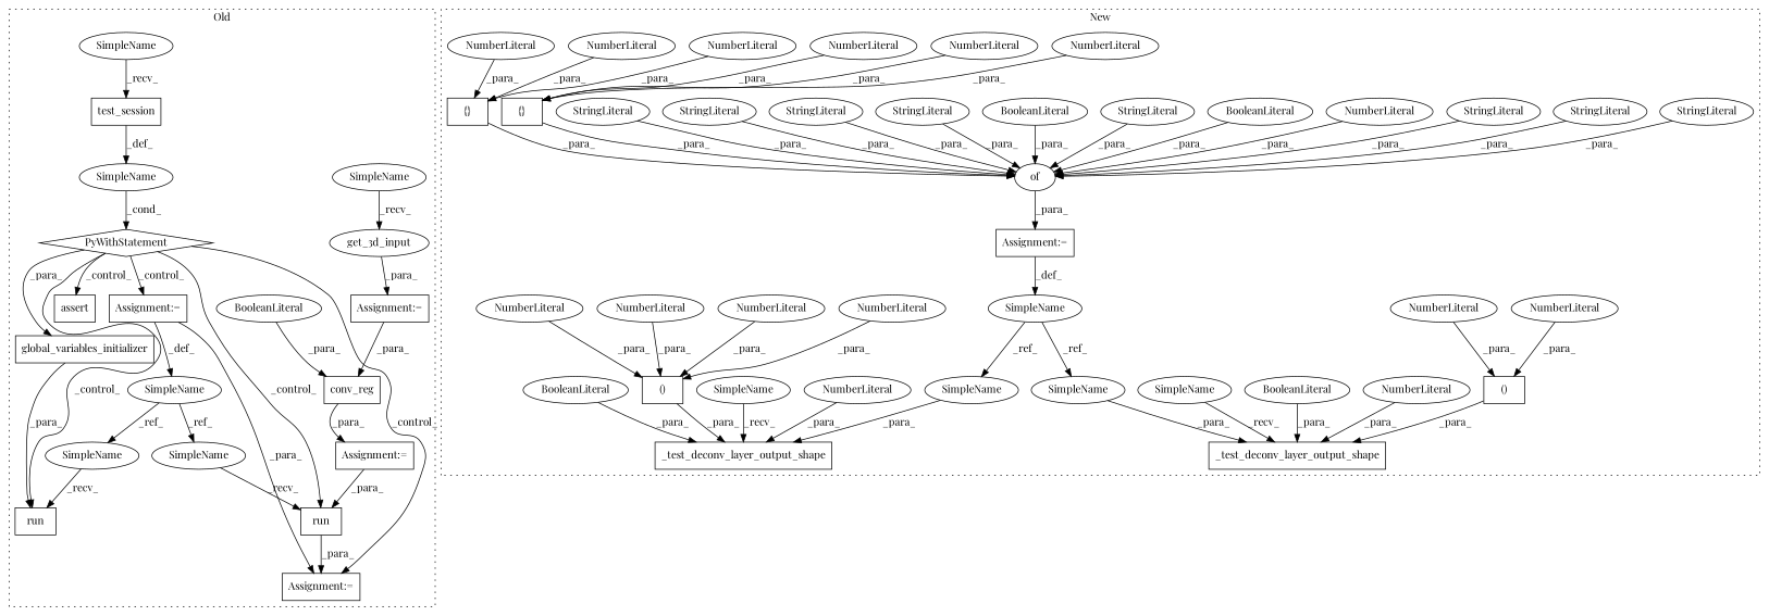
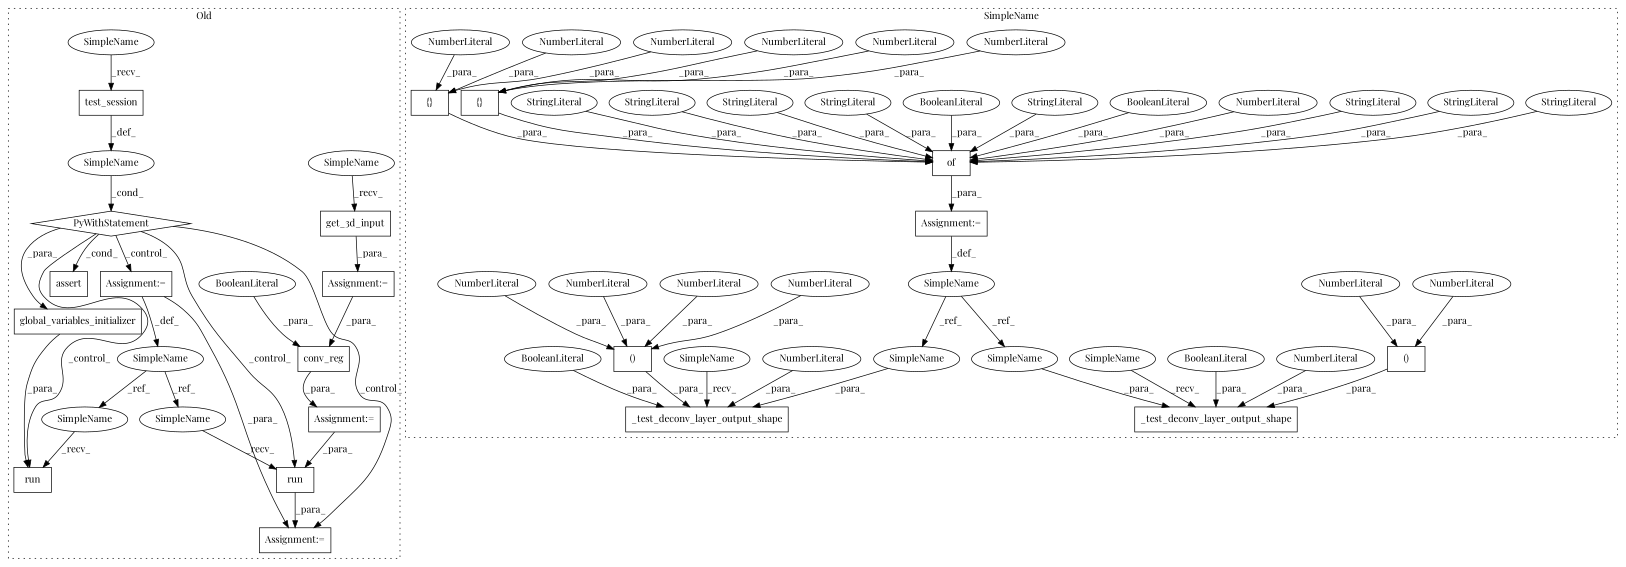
  digraph {
    fontname="Playfair Display"
    node [a=34 fontname="Playfair Display" l=1 s=7162 shape=ellipse]
    edge [fontname="Playfair Display"]
    n1 [a=32 l="4,1" label=run s="7245,7261" shape=box]
    n2 [a=7 label="Assignment:=" s=7239 shape=box]
    n3 [a=42 label=SimpleName l="" s=""]
    n4 [a=104 l="10,2" label=PyWithStatement s="7119,7148" shape=diamond]
    n5 [a=32 l="4,1" label=run s="7179,7224" shape=box]
    n6 [a=42 l=4 label=SimpleName]
    n7 [a=32 l=14 label=test_session s=7134 shape=box]
    n8 [a=32 l=30 label=global_variables_initializer s=7194 shape=box]
    n9 [a=7 l=4 label="Assignment:=" shape=box]
    n10 [a=7 label="Assignment:=" s=6927 shape=box]
    n11 [a=7 label="Assignment:=" s=7068 shape=box]
    n12 [a=32 l="22,1" label=assert s="7275,7372" shape=box]
    n13 [a=32 l="9,1" label=conv_reg s="7069,7091" shape=box]
    n14 [a=9 l=4 label=BooleanLiteral s=7083]
-   n15 [a=32 l=14 label=get_3d_input s=6933]
+   n15 [a=32 l=14 label=get_3d_input s=6933 shape=box]
    n16 [a=42 l=4 label=SimpleName s=7129]
    n17 [a=42 l=4 label=SimpleName s=6928]
    n18 [a=42 l=4 label=SimpleName s=7240]
    n19 [a=42 l=4 label=SimpleName s=7174]
    n20 [a=4 l="1,1" label="{}" s="7081,7087" shape=box]
    n21 [a=7 label="Assignment:=" s=7005 shape=box]
-   n22 [a=32 l="3,1" label=of s="7010,7190"]
+   n22 [a=32 l="3,1" label=of s="7010,7190" shape=box]
    n23 [label=NumberLiteral s=7082]
    n24 [label=NumberLiteral s=7086]
    n25 [a=45 l=9 label=StringLiteral s=7107]
    n26 [a=45 l=8 label=StringLiteral s=7063]
    n27 [a=45 l=15 label=StringLiteral s=7142]
    n28 [l=2 label=NumberLiteral s=7029]
    n29 [a=9 l=4 label=BooleanLiteral s=7117]
    n30 [a=45 l=15 label=StringLiteral s=7013]
    n31 [a=9 l=5 label=BooleanLiteral s=7101]
    n32 [a=45 l=7 label=StringLiteral s=7134]
    n33 [a=45 l=11 label=StringLiteral s=7122]
    n34 [a=45 l=11 label=StringLiteral s=7089]
    n35 [a=4 l="1,1" label="{}" s="7055,7061" shape=box]
    n36 [label=NumberLiteral s=7056]
    n37 [label=NumberLiteral s=7060]
    n38 [a=45 l=13 label=StringLiteral s=7032]
    n39 [a=32 l="32,1" label=_test_deconv_layer_output_shape s="7336,7459" shape=box]
    n40 [a=106 l=61 label="()" s=7387 shape=box]
    n41 [l=2 label=NumberLiteral s=7446]
    n42 [l=2 label=NumberLiteral s=7416]
    n43 [a=32 l="32,1" label=_test_deconv_layer_output_shape s="7202,7324" shape=box]
    n44 [a=106 l=61 label="()" s=7253 shape=box]
    n45 [label=NumberLiteral s=7234]
    n46 [l=2 label=NumberLiteral s=7282]
    n47 [l=2 label=NumberLiteral s=7297]
    n48 [label=NumberLiteral s=7368]
    n49 [l=2 label=NumberLiteral s=7312]
    n50 [a=9 l=4 label=BooleanLiteral s=7316]
    n51 [a=9 l=5 label=BooleanLiteral s=7450]
    n52 [a=42 l=11 label=SimpleName s=6994]
    n53 [label=NumberLiteral s=7253]
    n54 [label=NumberLiteral s=7058]
    n55 [label=NumberLiteral s=7084]
    n56 [a=42 l=11 label=SimpleName s=7236]
    n57 [a=42 l=11 label=SimpleName s=7370]
    n58 [a=42 l=4 label=SimpleName s=7331]
    n59 [a=42 l=4 label=SimpleName s=7197]
    subgraph cluster_1 {
      label=Old
      style=dotted
      n1
      n2
      n3
      n4
      n5
      n6
      n7
      n8
      n9
      n10
      n11
      n12
      n13
      n14
      n15
      n16
      n17
      n18
      n19
    }
    subgraph cluster_2 {
-     label=New
+     label=SimpleName
      style=dotted
      n20
      n21
      n22
      n23
      n24
      n25
      n26
      n27
      n28
      n29
      n30
      n31
      n32
      n33
      n34
      n35
      n36
      n37
      n38
      n39
      n40
      n41
      n42
      n43
      n44
      n45
      n46
      n47
      n48
      n49
      n50
      n51
      n52
      n53
      n54
      n55
      n56
      n57
      n58
      n59
    }
    n1 -> n2 [label=_para_]
    n3 -> n4 [label=_cond_]
    n4 -> n1 [label=_control_]
    n4 -> n2 [label=_control_]
    n4 -> n5 [label=_control_]
    n4 -> n8 [label=_para_]
    n4 -> n9 [label=_control_]
-   n4 -> n12 [label=_control_]
+   n4 -> n12 [label=_cond_]
    n6 -> n18 [label=_ref_]
    n6 -> n19 [label=_ref_]
    n7 -> n3 [label=_def_]
    n8 -> n5 [label=_para_]
    n9 -> n2 [label=_para_]
    n9 -> n6 [label=_def_]
    n10 -> n13 [label=_para_]
    n11 -> n1 [label=_para_]
    n13 -> n11 [label=_para_]
    n14 -> n13 [label=_para_]
    n15 -> n10 [label=_para_]
    n16 -> n7 [label=_recv_]
    n17 -> n15 [label=_recv_]
    n18 -> n1 [label=_recv_]
    n19 -> n5 [label=_recv_]
    n20 -> n22 [label=_para_]
    n21 -> n52 [label=_def_]
    n22 -> n21 [label=_para_]
    n23 -> n20 [label=_para_]
    n24 -> n20 [label=_para_]
    n25 -> n22 [label=_para_]
    n26 -> n22 [label=_para_]
    n27 -> n22 [label=_para_]
    n28 -> n22 [label=_para_]
    n29 -> n22 [label=_para_]
    n30 -> n22 [label=_para_]
    n31 -> n22 [label=_para_]
    n32 -> n22 [label=_para_]
    n33 -> n22 [label=_para_]
    n34 -> n22 [label=_para_]
    n35 -> n22 [label=_para_]
    n36 -> n35 [label=_para_]
    n37 -> n35 [label=_para_]
    n38 -> n22 [label=_para_]
    n40 -> n39 [label=_para_]
    n41 -> n40 [label=_para_]
    n42 -> n40 [label=_para_]
    n44 -> n43 [label=_para_]
    n45 -> n43 [label=_para_]
    n46 -> n44 [label=_para_]
    n47 -> n44 [label=_para_]
    n48 -> n39 [label=_para_]
    n49 -> n44 [label=_para_]
    n50 -> n43 [label=_para_]
    n51 -> n39 [label=_para_]
    n52 -> n56 [label=_ref_]
    n52 -> n57 [label=_ref_]
    n53 -> n44 [label=_para_]
    n54 -> n35 [label=_para_]
    n55 -> n20 [label=_para_]
    n56 -> n43 [label=_para_]
    n57 -> n39 [label=_para_]
    n58 -> n39 [label=_recv_]
    n59 -> n43 [label=_recv_]
  }
